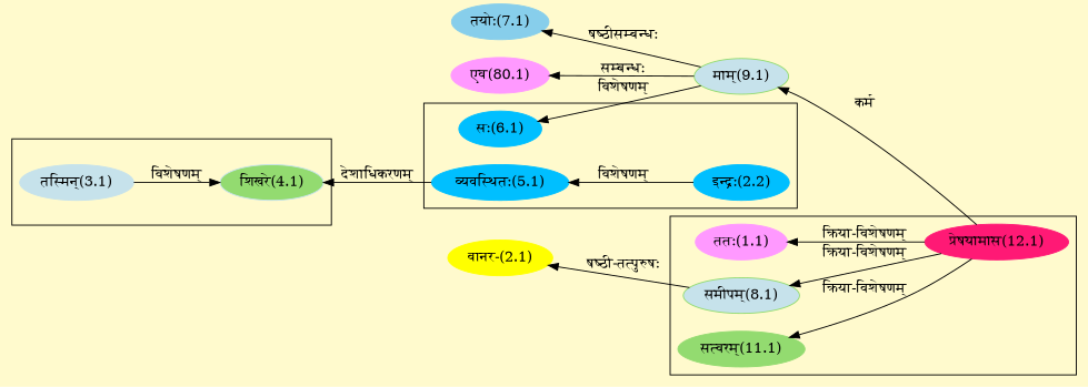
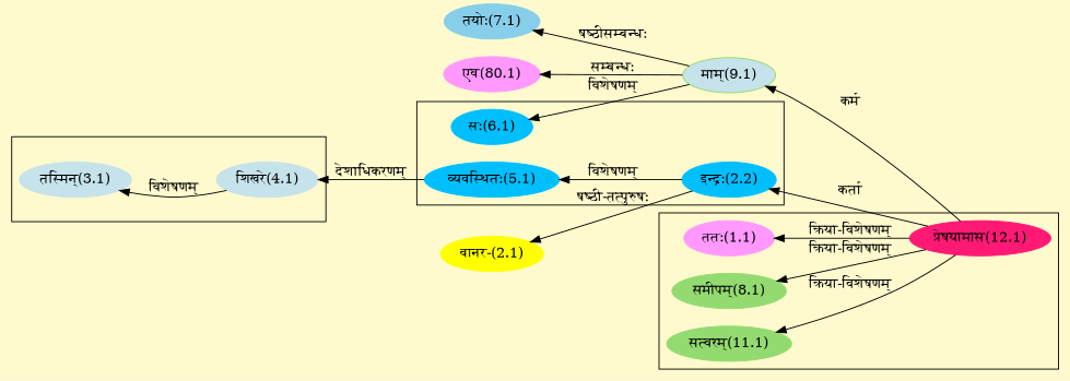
  digraph {
    bgcolor=lemonchiffon1
    compound=true
    rankdir=LR
    node [color="#93DB70" style=filled]
    edge [dir=back]
    n1 [color="#FF99FF" label="ततः(1.1)"]
    n2 [color="#FF1975" label="प्रेषयामास(12.1)"]
-   n3 [label="समीपम्(8.1)" fillcolor="#C6E2EB"]
+   n3 [label="समीपम्(8.1)"]
    n4 [label="सत्वरम्(11.1)"]
    n5 [color="#C6E2EB" label="तस्मिन्(3.1)"]
-   n6 [color="#C6E2EB" label="शिखरे(4.1)" fillcolor="#93DB70"]
+   n6 [color="#C6E2EB" label="शिखरे(4.1)"]
    n7 [color="#00BFFF" label="व्यवस्थितः(5.1)"]
    n8 [color="#00BFFF" label="इन्द्रः(2.2)"]
    n9 [color="#00BFFF" label="सः(6.1)"]
    n10 [fillcolor="#C6E2EB" label="माम्(9.1)"]
    n11 [color="#FFFF00" label="वानर-(2.1)"]
    n12 [color="#87CEEB" label="तयोः(7.1)"]
    n13 [color="#FF99FF" label="एव(80.1)"]
    subgraph cluster_1 {
      n1
      n2
      n3
      n4
    }
    subgraph cluster_2 {
      n5
      n6
    }
    subgraph cluster_3 {
      n7
      n8
      n9
    }
    n1 -> n2 [label="क्रिया-विशेषणम्"]
    n3 -> n2 [label="क्रिया-विशेषणम्"]
    n4 -> n2 [label="क्रिया-विशेषणम्"]
-   n6 -> n5 [label="विशेषणम्"]
+   n5 -> n6 [label="विशेषणम्"]
    n6 -> n7 [label="देशाधिकरणम्"]
    n7 -> n8 [label="विशेषणम्"]
+   n8 -> n2 [label="कर्ता"]
    n9 -> n10 [label="विशेषणम्"]
    n10 -> n2 [label="कर्म"]
-   n11 -> n3 [label="षष्ठी-तत्पुरुषः"]
+   n11 -> n8 [label="षष्ठी-तत्पुरुषः"]
    n12 -> n10 [label="षष्ठीसम्बन्धः"]
    n13 -> n10 [label="सम्बन्धः"]
  }
